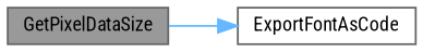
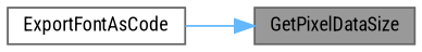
  digraph {
    rankdir=RL
    fontname="Roboto Condensed"
    node [fontname="Roboto Condensed" fontsize=10 shape=box style=filled]
    n1 [color=gray40 fillcolor=grey60 fontcolor=black height=0.2 label=GetPixelDataSize width=0.4]
    n2 [color=grey40 fillcolor=white height=0.2 label=ExportFontAsCode width=0.4]
-   n2 -> n1 [color=steelblue1 dir=back fontname="Roboto Condensed" fontsize=10 labelfontname=Helvetica labelfontsize=10 style=solid]
+   n1 -> n2 [color=steelblue1 dir=back fontname="Roboto Condensed" fontsize=10 labelfontname=Helvetica labelfontsize=10 style=solid]
  }
